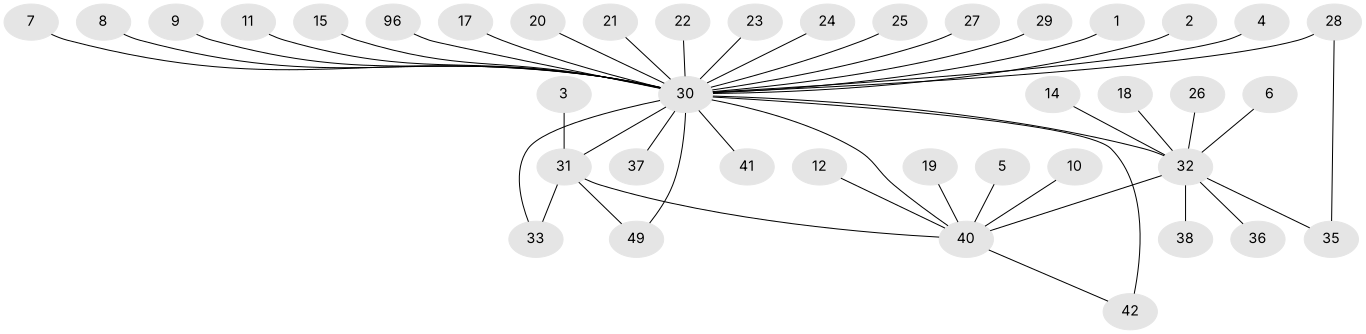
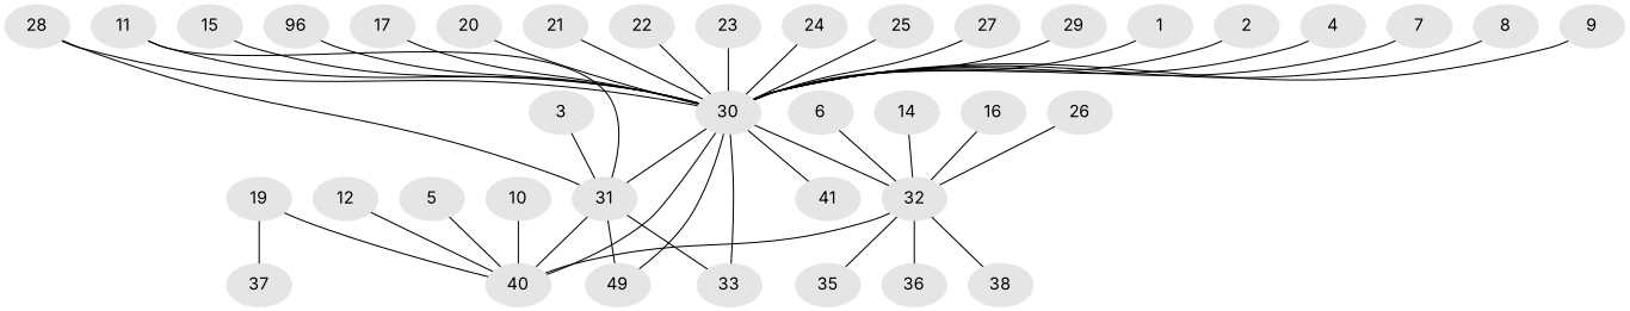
  graph {
    fontname=Inter
    node [color=gray90 fontname=Inter style=filled]
    edge [fontname=Inter weight=1.0]
    1
    30
    31
    40
    32
    33
    37
    n8 [label=49]
    41
-   42
    2
    3
    4
    5
    6
    35
    36
    38
    7
    8
    9
    10
    11
    12
    14
    15
    n27 [label=96]
    17
-   18
+   18 [label=16]
    19
    20
    21
    22
    23
    24
    25
    26
    27
    28
    29
    1 -- 30
    30 -- 31 [weight=3.0]
    30 -- 40
    30 -- 32
    30 -- 33
-   30 -- 37
+   19 -- 37
    30 -- n8
    30 -- 41
-   30 -- 42 [weight=2.0]
    31 -- 40
    31 -- 33
    31 -- n8
-   40 -- 42
    32 -- 40
    32 -- 35
    32 -- 36
    32 -- 38
    2 -- 30
    3 -- 31 [weight=2.0]
    4 -- 30
    5 -- 40
    6 -- 32
    7 -- 30
    8 -- 30
    9 -- 30
    10 -- 40
    11 -- 30
+   11 -- 31
    12 -- 40
    14 -- 32
    15 -- 30
    n27 -- 30
    17 -- 30
    18 -- 32
    19 -- 40
    20 -- 30
    21 -- 30
    22 -- 30
    23 -- 30
    24 -- 30
    25 -- 30
    26 -- 32
    27 -- 30
    28 -- 30
-   28 -- 35
+   28 -- 31
    29 -- 30
  }
